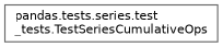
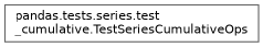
  digraph {
    rankdir=LR
-   n1 [color=grey40 fillcolor=white fontname=Helvetica fontsize=10 height=0.2 label="pandas.tests.series.test\l_tests.TestSeriesCumulativeOps" shape=box style=filled width=0.4]
+   n1 [color=grey40 fillcolor=white fontname=Helvetica fontsize=10 height=0.2 label="pandas.tests.series.test\l_cumulative.TestSeriesCumulativeOps" shape=box style=filled width=0.4]
  }
